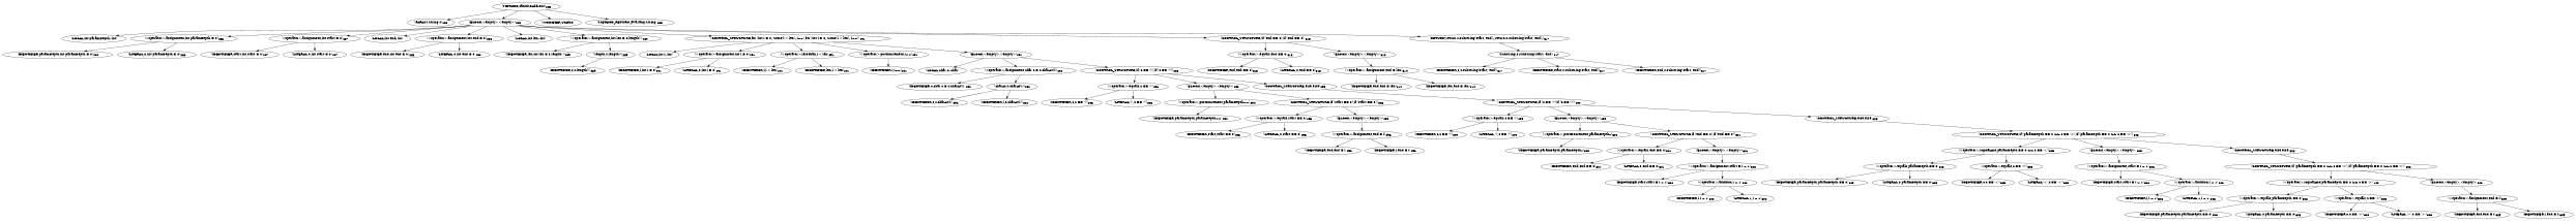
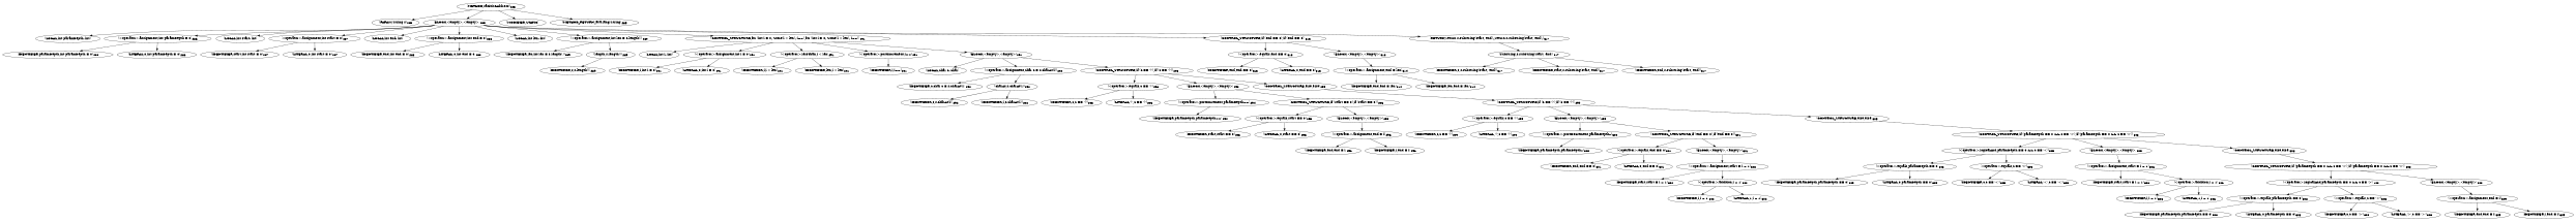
  digraph {
    n1 [label=<(METHOD,sanitizeAddress)<SUB>225</SUB>>]
    n2 [label=<(PARAM,String s)<SUB>285</SUB>>]
    n3 [label=<(BLOCK,&lt;empty&gt;,&lt;empty&gt;)<SUB>285</SUB>>]
    n4 [label=<(MODIFIER,STATIC)>]
    n5 [label=<(METHOD_RETURN,java.lang.String)<SUB>285</SUB>>]
    n6 [label=<(LOCAL,int paramDepth: int)>]
    n7 [label=<(&lt;operator&gt;.assignment,int paramDepth = 0)<SUB>286</SUB>>]
+   n8 [label=<(LOCAL,int start: int)>]
    n9 [label=<(&lt;operator&gt;.assignment,int start = 0)<SUB>287</SUB>>]
    n10 [label=<(LOCAL,int end: int)>]
    n11 [label=<(&lt;operator&gt;.assignment,int end = 0)<SUB>288</SUB>>]
    n12 [label=<(LOCAL,int len: int)>]
    n13 [label=<(&lt;operator&gt;.assignment,int len = s.length())<SUB>289</SUB>>]
    n14 [label=<(CONTROL_STRUCTURE,for (int i = 0; Some(i &lt; len); i++),for (int i = 0; Some(i &lt; len); i++))<SUB>291</SUB>>]
    n15 [label=<(CONTROL_STRUCTURE,if (end == 0),if (end == 0))<SUB>313</SUB>>]
    n16 [label=<(RETURN,return s.substring(start, end);,return s.substring(start, end);)<SUB>317</SUB>>]
    n17 [label=<(IDENTIFIER,paramDepth,int paramDepth = 0)<SUB>286</SUB>>]
    n18 [label=<(LITERAL,0,int paramDepth = 0)<SUB>286</SUB>>]
    n19 [label=<(IDENTIFIER,start,int start = 0)<SUB>287</SUB>>]
    n20 [label=<(LITERAL,0,int start = 0)<SUB>287</SUB>>]
    n21 [label=<(IDENTIFIER,end,int end = 0)<SUB>288</SUB>>]
    n22 [label=<(LITERAL,0,int end = 0)<SUB>288</SUB>>]
    n23 [label=<(IDENTIFIER,len,int len = s.length())<SUB>289</SUB>>]
    n24 [label=<(length,s.length())<SUB>289</SUB>>]
    n25 [label=<(LOCAL,int i: int)>]
    n26 [label=<(&lt;operator&gt;.assignment,int i = 0)<SUB>291</SUB>>]
    n27 [label=<(&lt;operator&gt;.lessThan,i &lt; len)<SUB>291</SUB>>]
    n28 [label=<(&lt;operator&gt;.postIncrement,i++)<SUB>291</SUB>>]
    n29 [label=<(BLOCK,&lt;empty&gt;,&lt;empty&gt;)<SUB>291</SUB>>]
    n30 [label=<(&lt;operator&gt;.equals,end == 0)<SUB>313</SUB>>]
    n31 [label=<(BLOCK,&lt;empty&gt;,&lt;empty&gt;)<SUB>313</SUB>>]
    n32 [label=<(substring,s.substring(start, end))<SUB>317</SUB>>]
    n33 [label=<(IDENTIFIER,s,s.length())<SUB>289</SUB>>]
    n34 [label=<(IDENTIFIER,i,int i = 0)<SUB>291</SUB>>]
    n35 [label=<(LITERAL,0,int i = 0)<SUB>291</SUB>>]
    n36 [label=<(IDENTIFIER,i,i &lt; len)<SUB>291</SUB>>]
    n37 [label=<(IDENTIFIER,len,i &lt; len)<SUB>291</SUB>>]
    n38 [label=<(IDENTIFIER,i,i++)<SUB>291</SUB>>]
    n39 [label=<(LOCAL,char c: char)>]
    n40 [label=<(&lt;operator&gt;.assignment,char c = s.charAt(i))<SUB>292</SUB>>]
    n41 [label=<(CONTROL_STRUCTURE,if (c == '('),if (c == '('))<SUB>293</SUB>>]
    n42 [label=<(IDENTIFIER,c,char c = s.charAt(i))<SUB>292</SUB>>]
    n43 [label=<(charAt,s.charAt(i))<SUB>292</SUB>>]
    n44 [label=<(&lt;operator&gt;.equals,c == '(')<SUB>293</SUB>>]
    n45 [label=<(BLOCK,&lt;empty&gt;,&lt;empty&gt;)<SUB>293</SUB>>]
    n46 [label=<(CONTROL_STRUCTURE,else,else)<SUB>299</SUB>>]
    n47 [label=<(IDENTIFIER,s,s.charAt(i))<SUB>292</SUB>>]
    n48 [label=<(IDENTIFIER,i,s.charAt(i))<SUB>292</SUB>>]
    n49 [label=<(IDENTIFIER,c,c == '(')<SUB>293</SUB>>]
    n50 [label=<(LITERAL,'(',c == '(')<SUB>293</SUB>>]
    n51 [label=<(&lt;operator&gt;.postIncrement,paramDepth++)<SUB>294</SUB>>]
    n52 [label=<(CONTROL_STRUCTURE,if (start == 0),if (start == 0))<SUB>295</SUB>>]
    n53 [label=<(CONTROL_STRUCTURE,if (c == ')'),if (c == ')'))<SUB>299</SUB>>]
    n54 [label=<(IDENTIFIER,paramDepth,paramDepth++)<SUB>294</SUB>>]
    n55 [label=<(&lt;operator&gt;.equals,start == 0)<SUB>295</SUB>>]
    n56 [label=<(BLOCK,&lt;empty&gt;,&lt;empty&gt;)<SUB>295</SUB>>]
    n57 [label=<(IDENTIFIER,start,start == 0)<SUB>295</SUB>>]
    n58 [label=<(LITERAL,0,start == 0)<SUB>295</SUB>>]
    n59 [label=<(&lt;operator&gt;.assignment,end = i)<SUB>296</SUB>>]
    n60 [label=<(IDENTIFIER,end,end = i)<SUB>296</SUB>>]
    n61 [label=<(IDENTIFIER,i,end = i)<SUB>296</SUB>>]
    n62 [label=<(&lt;operator&gt;.equals,c == ')')<SUB>299</SUB>>]
    n63 [label=<(BLOCK,&lt;empty&gt;,&lt;empty&gt;)<SUB>299</SUB>>]
    n64 [label=<(CONTROL_STRUCTURE,else,else)<SUB>305</SUB>>]
    n65 [label=<(IDENTIFIER,c,c == ')')<SUB>299</SUB>>]
    n66 [label=<(LITERAL,')',c == ')')<SUB>299</SUB>>]
    n67 [label=<(&lt;operator&gt;.postDecrement,paramDepth--)<SUB>300</SUB>>]
    n68 [label=<(CONTROL_STRUCTURE,if (end == 0),if (end == 0))<SUB>301</SUB>>]
    n69 [label=<(CONTROL_STRUCTURE,if (paramDepth == 0 &amp;&amp; c == '&lt;'),if (paramDepth == 0 &amp;&amp; c == '&lt;'))<SUB>305</SUB>>]
    n70 [label=<(IDENTIFIER,paramDepth,paramDepth--)<SUB>300</SUB>>]
    n71 [label=<(&lt;operator&gt;.equals,end == 0)<SUB>301</SUB>>]
    n72 [label=<(BLOCK,&lt;empty&gt;,&lt;empty&gt;)<SUB>301</SUB>>]
    n73 [label=<(IDENTIFIER,end,end == 0)<SUB>301</SUB>>]
    n74 [label=<(LITERAL,0,end == 0)<SUB>301</SUB>>]
    n75 [label=<(&lt;operator&gt;.assignment,start = i + 1)<SUB>302</SUB>>]
    n76 [label=<(IDENTIFIER,start,start = i + 1)<SUB>302</SUB>>]
    n77 [label=<(&lt;operator&gt;.addition,i + 1)<SUB>302</SUB>>]
    n78 [label=<(IDENTIFIER,i,i + 1)<SUB>302</SUB>>]
    n79 [label=<(LITERAL,1,i + 1)<SUB>302</SUB>>]
    n80 [label=<(&lt;operator&gt;.logicalAnd,paramDepth == 0 &amp;&amp; c == '&lt;')<SUB>305</SUB>>]
    n81 [label=<(BLOCK,&lt;empty&gt;,&lt;empty&gt;)<SUB>305</SUB>>]
    n82 [label=<(CONTROL_STRUCTURE,else,else)<SUB>308</SUB>>]
    n83 [label=<(&lt;operator&gt;.equals,paramDepth == 0)<SUB>305</SUB>>]
    n84 [label=<(&lt;operator&gt;.equals,c == '&lt;')<SUB>305</SUB>>]
    n85 [label=<(&lt;operator&gt;.assignment,start = i + 1)<SUB>306</SUB>>]
    n86 [label=<(CONTROL_STRUCTURE,if (paramDepth == 0 &amp;&amp; c == '&gt;'),if (paramDepth == 0 &amp;&amp; c == '&gt;'))<SUB>308</SUB>>]
    n87 [label=<(IDENTIFIER,paramDepth,paramDepth == 0)<SUB>305</SUB>>]
    n88 [label=<(LITERAL,0,paramDepth == 0)<SUB>305</SUB>>]
    n89 [label=<(IDENTIFIER,c,c == '&lt;')<SUB>305</SUB>>]
    n90 [label=<(LITERAL,'&lt;',c == '&lt;')<SUB>305</SUB>>]
    n91 [label=<(IDENTIFIER,start,start = i + 1)<SUB>306</SUB>>]
    n92 [label=<(&lt;operator&gt;.addition,i + 1)<SUB>306</SUB>>]
    n93 [label=<(IDENTIFIER,i,i + 1)<SUB>306</SUB>>]
    n94 [label=<(LITERAL,1,i + 1)<SUB>306</SUB>>]
    n95 [label=<(&lt;operator&gt;.logicalAnd,paramDepth == 0 &amp;&amp; c == '&gt;')<SUB>108</SUB>>]
    n96 [label=<(BLOCK,&lt;empty&gt;,&lt;empty&gt;)<SUB>308</SUB>>]
    n97 [label=<(&lt;operator&gt;.equals,paramDepth == 0)<SUB>308</SUB>>]
    n98 [label=<(&lt;operator&gt;.equals,c == '&gt;')<SUB>308</SUB>>]
    n99 [label=<(&lt;operator&gt;.assignment,end = i)<SUB>309</SUB>>]
    n100 [label=<(IDENTIFIER,paramDepth,paramDepth == 0)<SUB>308</SUB>>]
    n101 [label=<(LITERAL,0,paramDepth == 0)<SUB>308</SUB>>]
    n102 [label=<(IDENTIFIER,c,c == '&gt;')<SUB>308</SUB>>]
    n103 [label=<(LITERAL,'&gt;',c == '&gt;')<SUB>308</SUB>>]
    n104 [label=<(IDENTIFIER,end,end = i)<SUB>309</SUB>>]
    n105 [label=<(IDENTIFIER,i,end = i)<SUB>309</SUB>>]
    n106 [label=<(IDENTIFIER,end,end == 0)<SUB>313</SUB>>]
    n107 [label=<(LITERAL,0,end == 0)<SUB>313</SUB>>]
    n108 [label=<(&lt;operator&gt;.assignment,end = len)<SUB>314</SUB>>]
    n109 [label=<(IDENTIFIER,end,end = len)<SUB>314</SUB>>]
    n110 [label=<(IDENTIFIER,len,end = len)<SUB>314</SUB>>]
    n111 [label=<(IDENTIFIER,s,s.substring(start, end))<SUB>317</SUB>>]
    n112 [label=<(IDENTIFIER,start,s.substring(start, end))<SUB>317</SUB>>]
    n113 [label=<(IDENTIFIER,end,s.substring(start, end))<SUB>317</SUB>>]
    n1 -> n2
    n1 -> n3
    n1 -> n4
    n1 -> n5
    n3 -> n6
    n3 -> n7
+   n3 -> n8
    n3 -> n9
    n3 -> n10
    n3 -> n11
    n3 -> n12
    n3 -> n13
    n3 -> n14
    n3 -> n15
    n3 -> n16
    n7 -> n17
    n7 -> n18
    n9 -> n19
    n9 -> n20
    n11 -> n21
    n11 -> n22
    n13 -> n23
    n13 -> n24
    n14 -> n25
    n14 -> n26
    n14 -> n27
    n14 -> n28
    n14 -> n29
    n15 -> n30
    n15 -> n31
    n16 -> n32
    n24 -> n33
    n26 -> n34
    n26 -> n35
    n27 -> n36
    n27 -> n37
    n28 -> n38
    n29 -> n39
    n29 -> n40
    n29 -> n41
    n30 -> n106
    n30 -> n107
    n31 -> n108
    n32 -> n111
    n32 -> n112
    n32 -> n113
    n40 -> n42
    n40 -> n43
    n41 -> n44
    n41 -> n45
    n41 -> n46
    n43 -> n47
    n43 -> n48
    n44 -> n49
    n44 -> n50
    n45 -> n51
    n45 -> n52
    n46 -> n53
    n51 -> n54
    n52 -> n55
    n52 -> n56
    n53 -> n62
    n53 -> n63
    n53 -> n64
    n55 -> n57
    n55 -> n58
    n56 -> n59
    n59 -> n60
    n59 -> n61
    n62 -> n65
    n62 -> n66
    n63 -> n67
    n63 -> n68
    n64 -> n69
    n67 -> n70
    n68 -> n71
    n68 -> n72
    n69 -> n80
    n69 -> n81
    n69 -> n82
    n71 -> n73
    n71 -> n74
    n72 -> n75
    n75 -> n76
    n75 -> n77
    n77 -> n78
    n77 -> n79
    n80 -> n83
    n80 -> n84
    n81 -> n85
    n82 -> n86
    n83 -> n87
    n83 -> n88
    n84 -> n89
    n84 -> n90
    n85 -> n91
    n85 -> n92
    n86 -> n95
    n86 -> n96
    n92 -> n93
    n92 -> n94
    n95 -> n97
    n95 -> n98
    n96 -> n99
    n97 -> n100
    n97 -> n101
    n98 -> n102
    n98 -> n103
    n99 -> n104
    n99 -> n105
    n108 -> n109
    n108 -> n110
  }
